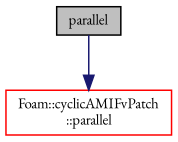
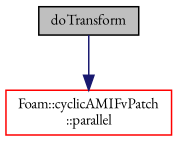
  digraph {
    rankdir=TB
    fontname="EB Garamond"
    node [fontname="EB Garamond" fontsize=10 shape=record]
-   n1 [color=black fillcolor=grey75 fontcolor=black height=0.2 label=parallel style=filled width=0.4]
+   n1 [color=black fillcolor=grey75 fontcolor=black height=0.2 label=doTransform style=filled width=0.4]
    n2 [color=red height=0.2 label="Foam::cyclicAMIFvPatch\l::parallel" width=0.4]
    n1 -> n2 [color=midnightblue fontname="EB Garamond" fontsize=10 labelfontname=Helvetica labelfontsize=10 style=solid]
  }
